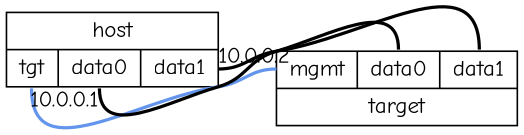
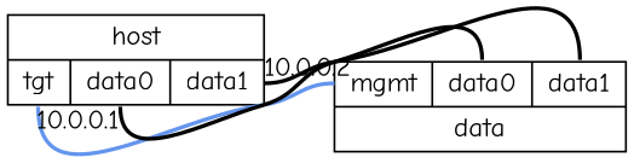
  graph {
    rankdir=LR
    fontname="Comic Neue"
    node [fontname="Comic Neue" shape=record]
    edge [color=black penwidth=2 fontname="Comic Neue" fontcolor=black]
    n1 [kind=controller label="host | { <tgt> tgt | <data0> data0 | <data1>  data1 }"]
-   n2 [kind=infix label="{ <mgmt> mgmt | <data0> data0 | <data1> data1 } | target"]
+   n2 [kind=infix label="{ <mgmt> mgmt | <data0> data0 | <data1> data1 } | data"]
    n1 -- n2 [color=cornflowerblue headport=mgmt kind=mgmt tailport=tgt fontcolor=""]
    n1 -- n2 [headport=data0 taillabel="10.0.0.1" tailport=data0]
    n1 -- n2 [headport=data1 taillabel="10.0.0.2" tailport=data1]
  }
